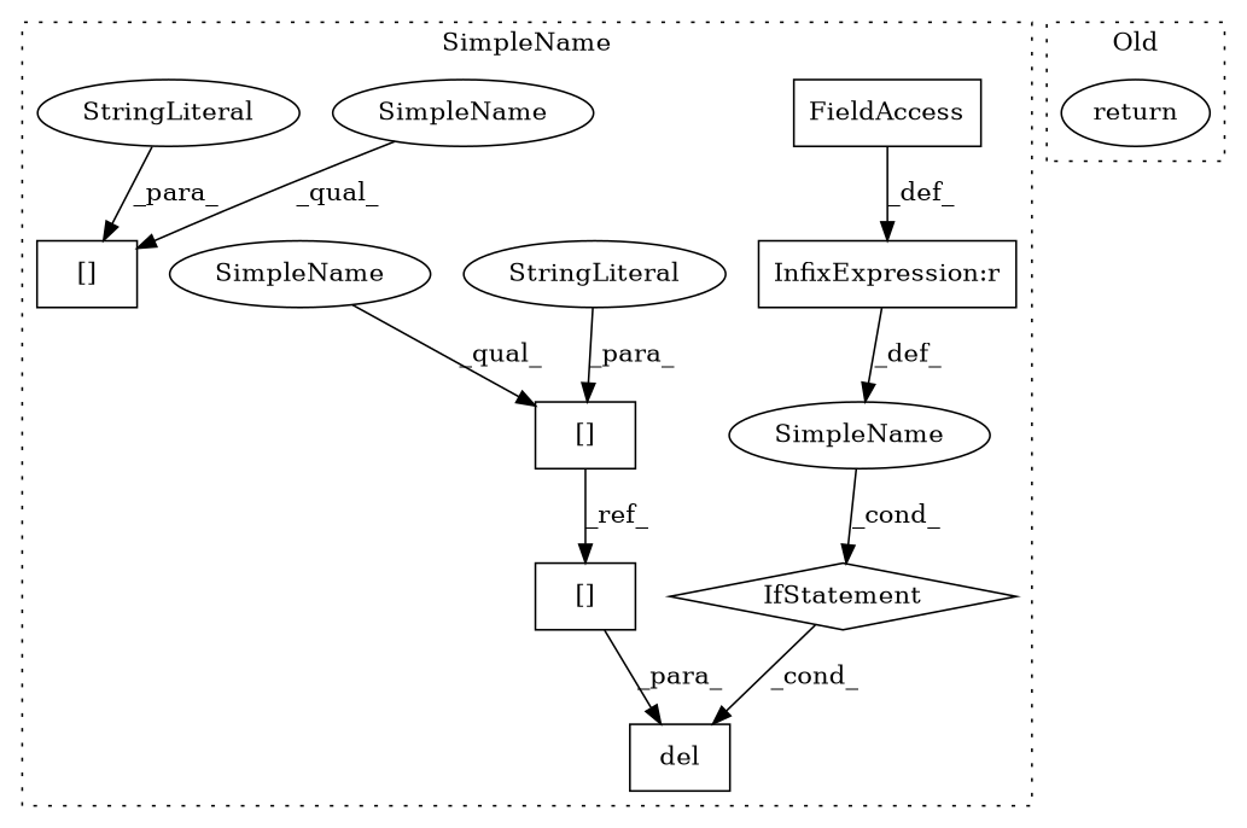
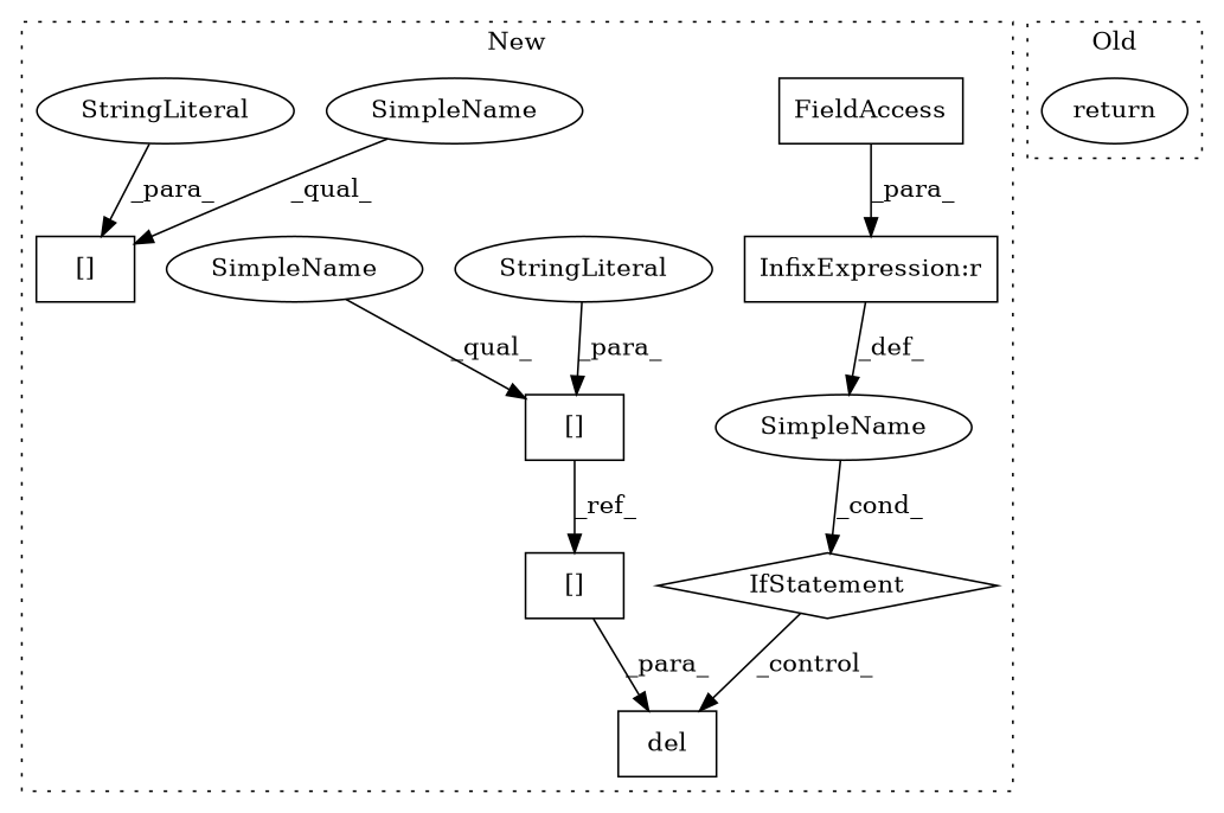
  digraph {
    node [a=2 l="17,1" s="1045,1069" shape=box]
    n1 [a=32 l="4,1" label=del s="1132,1158"]
    n2 [label="[]"]
    n3 [a=25 l="4,2" label=IfStatement s="999,1033" shape=diamond]
    n4 [a=42 label=SimpleName shape=ellipse l="" s=""]
    n5 [a=45 l=7 label=StringLiteral s=1062 shape=ellipse]
    n6 [a=27 l=4 label="InfixExpression:r" s=1016]
    n7 [label="[]"]
    n8 [a=22 l=13 label=FieldAccess s=1020]
    n9 [a=45 l=7 label=StringLiteral s=1062 shape=ellipse]
    n10 [a=42 l=16 label=SimpleName s=1045 shape=ellipse]
    n11 [a=42 l=16 label=SimpleName s=1045 shape=ellipse]
    n12 [label="[]" s="1136,1157"]
    n13 [a=41 l=12 label=return s=732 shape=ellipse]
    subgraph cluster_1 {
-     label=SimpleName
+     label=New
      style=dotted
      n1
      n2
      n3
      n4
      n5
      n6
      n7
      n8
      n9
      n10
      n11
      n12
    }
    subgraph cluster_2 {
      label=Old
      style=dotted
      n13
    }
    n2 -> n12 [label=_ref_]
-   n3 -> n1 [label=_cond_]
+   n3 -> n1 [label=_control_]
    n4 -> n3 [label=_cond_]
    n5 -> n2 [label=_para_]
    n6 -> n4 [label=_def_]
-   n8 -> n6 [label=_def_]
+   n8 -> n6 [label=_para_]
    n9 -> n7 [label=_para_]
    n10 -> n2 [label=_qual_]
    n11 -> n7 [label=_qual_]
    n12 -> n1 [label=_para_]
  }
